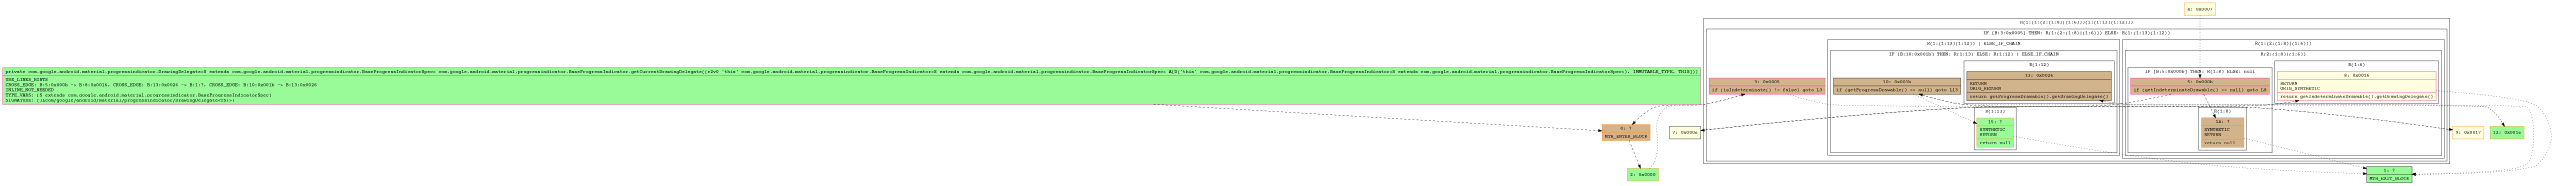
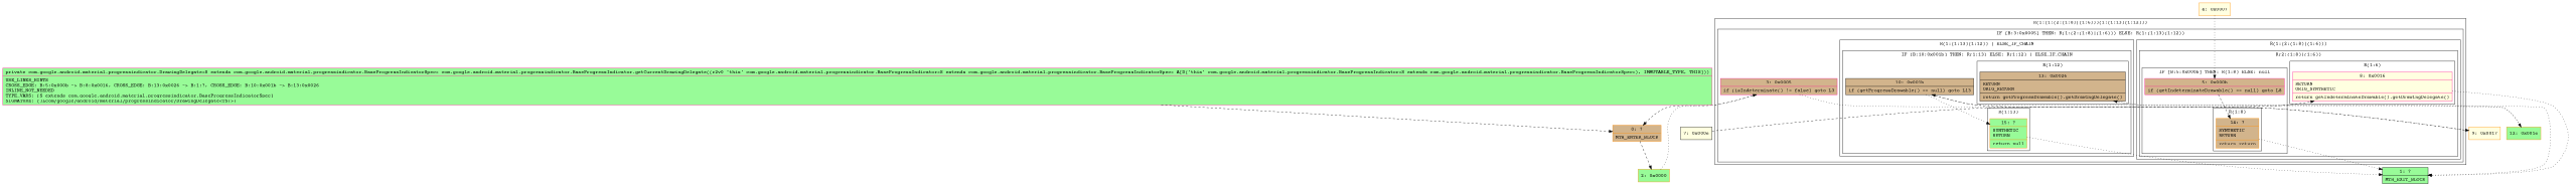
  digraph {
    fontname="Courier Prime"
    node [color=darkorange fillcolor=tan fontname="Courier Prime" shape=record style=filled]
    edge [fontname="Courier Prime" style=dotted]
-   n1 [label="{14\:\ ?|SYNTHETIC\lRETURN\l|return null\l}"]
+   n1 [label="{14\:\ ?|SYNTHETIC\lRETURN\l|return return\l}"]
    n2 [color=deeppink label="{5\:\ 0x000b|if (getIndeterminateDrawable() == null) goto L8\l}"]
    n3 [color=deeppink fillcolor=lightyellow label="{8\:\ 0x0016|RETURN\lORIG_SYNTHETIC\l|return getIndeterminateDrawable().getDrawingDelegate()\l}"]
    n4 [fillcolor=palegreen label="{15\:\ ?|SYNTHETIC\lRETURN\l|return null\l}"]
    n5 [color=black label="{13\:\ 0x0026|RETURN\lORIG_RETURN\l|return getProgressDrawable().getDrawingDelegate()\l}"]
    n6 [color=black label="{10\:\ 0x001b|if (getProgressDrawable() == null) goto L13\l}"]
    n7 [color=deeppink label="{3\:\ 0x0005|if (isIndeterminate() != false) goto L3\l}"]
    n8 [color=black fillcolor=palegreen label="{1\:\ ?|MTH_EXIT_BLOCK\l}"]
    n9 [color=black fillcolor=lightyellow label="{7\:\ 0x000e}"]
    n10 [fillcolor=palegreen label="{12\:\ 0x001e}"]
    n11 [fillcolor=lightyellow label="{9\:\ 0x0017}"]
    n12 [label="{0\:\ ?|MTH_ENTER_BLOCK\l}"]
    n13 [fillcolor=lightyellow label="{4\:\ 0x0007}"]
    n14 [fillcolor=palegreen label="{2\:\ 0x0000}"]
    n15 [color=deeppink fillcolor=palegreen label="{private com.google.android.material.progressindicator.DrawingDelegate\<S extends com.google.android.material.progressindicator.BaseProgressIndicatorSpec\> com.google.android.material.progressindicator.BaseProgressIndicator.getCurrentDrawingDelegate((r2v0 'this' com.google.android.material.progressindicator.BaseProgressIndicator\<S extends com.google.android.material.progressindicator.BaseProgressIndicatorSpec\> A[D('this' com.google.android.material.progressindicator.BaseProgressIndicator\<S extends com.google.android.material.progressindicator.BaseProgressIndicatorSpec\>), IMMUTABLE_TYPE, THIS]))  | USE_LINES_HINTS\lCROSS_EDGE: B:5:0x000b \-\> B:8:0x0016, CROSS_EDGE: B:13:0x0026 \-\> B:1:?, CROSS_EDGE: B:10:0x001b \-\> B:13:0x0026\lINLINE_NOT_NEEDED\lTYPE_VARS: [S extends com.google.android.material.progressindicator.BaseProgressIndicatorSpec]\lSIGNATURE: ()Lcom\/google\/android\/material\/progressindicator\/DrawingDelegate\<TS;\>;\l}"]
    subgraph cluster_1 {
      label="R(1:(1:(2:(1:8)|(1:6)))(1:(1:13)(1:12)))"
      subgraph cluster_2 {
        label="IF [B:3:0x0005] THEN: R(1:(2:(1:8)|(1:6))) ELSE: R(1:(1:13)(1:12))"
        n7
        subgraph cluster_3 {
          label="R(1:(2:(1:8)|(1:6)))"
          subgraph cluster_4 {
            label="R(2:(1:8)|(1:6))"
            subgraph cluster_5 {
              label="IF [B:5:0x000b] THEN: R(1:8) ELSE: null"
              n2
              subgraph cluster_6 {
                label="R(1:8)"
                n1
              }
            }
            subgraph cluster_7 {
              label="R(1:6)"
              n3
            }
          }
        }
        subgraph cluster_8 {
          label="R(1:(1:13)(1:12)) | ELSE_IF_CHAIN\l"
          subgraph cluster_9 {
            label="IF [B:10:0x001b] THEN: R(1:13) ELSE: R(1:12) | ELSE_IF_CHAIN\l"
            n6
            subgraph cluster_10 {
              label="R(1:13)"
              n4
            }
            subgraph cluster_11 {
              label="R(1:12)"
              n5
            }
          }
        }
      }
    }
    n1 -> n8
    n2 -> n1 [style=dashed]
-   n2 -> n9 [style=dashed]
    n3 -> n8
    n4 -> n8
    n5 -> n8
    n6 -> n4
    n6 -> n10
    n7 -> n11
    n7 -> n12 [style=dashed]
    n9 -> n3 [style=dashed]
    n10 -> n5
    n11 -> n6 [style=dashed]
    n12 -> n14 [style=dashed]
    n13 -> n2
    n14 -> n7
    n15 -> n12 [style=dashed]
  }
